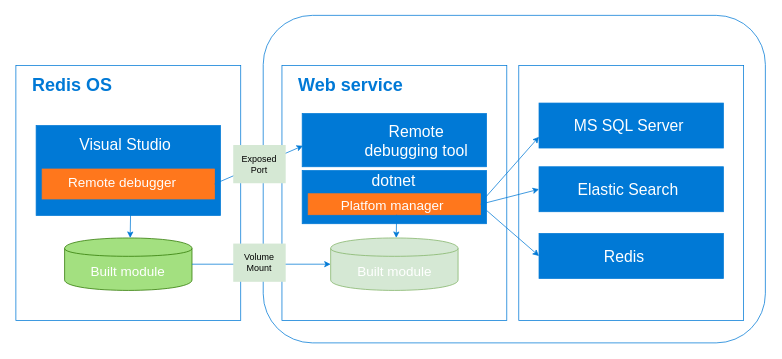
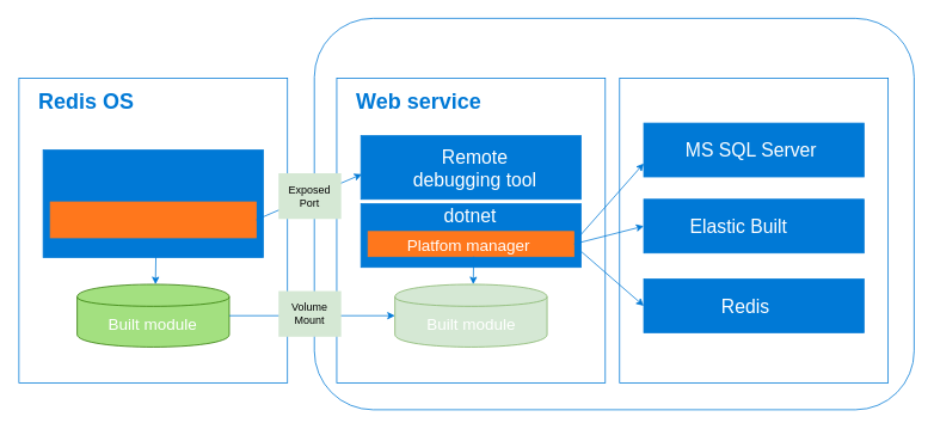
  <mxCell id="0" />
  <mxCell id="1" parent="0" />
  <mxCell id="2" value="" style="group" parent="1" vertex="1" connectable="0"><mxGeometry x="20" y="87" width="300" height="340" as="geometry" /></mxCell>
  <mxCell id="3" value="" style="rounded=0;whiteSpace=wrap;html=1;strokeColor=#0079D6;fillColor=#ffffff;" parent="2" vertex="1"><mxGeometry width="300" height="340" as="geometry" /></mxCell>
  <mxCell id="4" value="Redis OS" style="text;html=1;resizable=0;points=[];autosize=1;align=left;verticalAlign=top;spacingTop=-4;fontSize=24;fontStyle=1;fontColor=#0079D6;" parent="2" vertex="1"><mxGeometry x="20" y="10" width="60" height="20" as="geometry" /></mxCell>
  <mxCell id="5" value="" style="rounded=0;whiteSpace=wrap;html=1;strokeColor=#0079D6;fillColor=#0079D6;fontSize=24;fontColor=#0079D6;" parent="2" vertex="1"><mxGeometry x="27" y="80" width="246" height="120" as="geometry" /></mxCell>
- <mxCell id="6" value="Visual Studio" style="text;html=1;resizable=0;points=[];autosize=1;align=left;verticalAlign=top;spacingTop=-4;fontSize=21;fontColor=#FFFFFF;" parent="2" vertex="1"><mxGeometry x="83" y="90" width="160" height="30" as="geometry" /></mxCell>
  <mxCell id="7" value="" style="rounded=0;whiteSpace=wrap;html=1;strokeColor=#FF771C;fillColor=#FF771C;fontSize=21;fontColor=#FFFFFF;" parent="2" vertex="1"><mxGeometry x="35" y="138" width="230" height="40" as="geometry" /></mxCell>
- <mxCell id="8" value="Remote debugger" style="text;html=1;resizable=0;points=[];autosize=1;align=left;verticalAlign=top;spacingTop=-4;fontSize=18;fontColor=#FFFFFF;" parent="2" vertex="1"><mxGeometry x="68" y="143" width="180" height="30" as="geometry" /></mxCell>
  <mxCell id="9" value="" style="group" parent="2" vertex="1" connectable="0"><mxGeometry x="65" y="230" width="170" height="70" as="geometry" /></mxCell>
  <mxCell id="10" value="" style="shape=cylinder;whiteSpace=wrap;html=1;boundedLbl=1;backgroundOutline=1;strokeColor=#2D7600;fillColor=#A3E080;fontSize=18;fontColor=#ffffff;" parent="9" vertex="1"><mxGeometry width="170" height="70" as="geometry" /></mxCell>
  <mxCell id="11" value="Built module" style="text;html=1;resizable=0;points=[];autosize=1;align=left;verticalAlign=top;spacingTop=-4;fontSize=18;fontColor=#FFFFFF;" parent="9" vertex="1"><mxGeometry x="33" y="32" width="110" height="20" as="geometry" /></mxCell>
  <mxCell id="12" value="" style="endArrow=classic;html=1;fontSize=18;fontColor=#FFFFFF;strokeColor=#0079D6;" parent="2" edge="1"><mxGeometry width="50" height="50" relative="1" as="geometry"><mxPoint x="153" y="199" as="sourcePoint" /><mxPoint x="152.5" y="230" as="targetPoint" /></mxGeometry></mxCell>
  <mxCell id="13" value="" style="rounded=1;whiteSpace=wrap;html=1;strokeColor=#0079D6;fillColor=#FFFFFF;fontSize=18;fontColor=#FFFFFF;" parent="1" vertex="1"><mxGeometry x="350" y="20" width="670" height="437" as="geometry" /></mxCell>
  <mxCell id="14" value="" style="rounded=0;whiteSpace=wrap;html=1;strokeColor=#0079D6;fillColor=#ffffff;" parent="1" vertex="1"><mxGeometry x="375" y="87" width="300" height="340" as="geometry" /></mxCell>
  <mxCell id="15" value="Web service" style="text;html=1;resizable=0;points=[];autosize=1;align=left;verticalAlign=top;spacingTop=-4;fontSize=24;fontStyle=1;fontColor=#0079D6;" parent="1" vertex="1"><mxGeometry x="395" y="97" width="150" height="30" as="geometry" /></mxCell>
  <mxCell id="16" value="" style="rounded=0;whiteSpace=wrap;html=1;strokeColor=#0079D6;fillColor=#0079D6;fontSize=24;fontColor=#0079D6;" parent="1" vertex="1"><mxGeometry x="402" y="227" width="246" height="71" as="geometry" /></mxCell>
  <mxCell id="17" value="dotnet" style="text;html=1;resizable=0;points=[];autosize=1;align=left;verticalAlign=top;spacingTop=-4;fontSize=21;fontColor=#FFFFFF;" parent="1" vertex="1"><mxGeometry x="493" y="225" width="70" height="30" as="geometry" /></mxCell>
  <mxCell id="18" value="" style="rounded=0;whiteSpace=wrap;html=1;strokeColor=#FF771C;fillColor=#FF771C;fontSize=21;fontColor=#FFFFFF;" parent="1" vertex="1"><mxGeometry x="410" y="258" width="230" height="28" as="geometry" /></mxCell>
  <mxCell id="19" value="Platfom manager" style="text;html=1;resizable=0;points=[];autosize=1;align=left;verticalAlign=top;spacingTop=-4;fontSize=18;fontColor=#FFFFFF;" parent="1" vertex="1"><mxGeometry x="452" y="261" width="150" height="20" as="geometry" /></mxCell>
  <mxCell id="20" value="" style="endArrow=classic;html=1;fontSize=18;fontColor=#FFFFFF;strokeColor=#0079D6;" parent="1" edge="1"><mxGeometry width="50" height="50" relative="1" as="geometry"><mxPoint x="528" y="286" as="sourcePoint" /><mxPoint x="527.5" y="317" as="targetPoint" /></mxGeometry></mxCell>
  <mxCell id="21" value="" style="shape=cylinder;whiteSpace=wrap;html=1;boundedLbl=1;backgroundOutline=1;strokeColor=#82b366;fillColor=#d5e8d4;fontSize=18;" parent="1" vertex="1"><mxGeometry x="440" y="317" width="170" height="70" as="geometry" /></mxCell>
  <mxCell id="22" value="Built module" style="text;html=1;resizable=0;points=[];autosize=1;align=left;verticalAlign=top;spacingTop=-4;fontSize=18;fontColor=#FFFFFF;" parent="1" vertex="1"><mxGeometry x="474" y="349" width="110" height="20" as="geometry" /></mxCell>
  <mxCell id="23" value="" style="rounded=0;whiteSpace=wrap;html=1;strokeColor=#0079D6;fillColor=#0079D6;fontSize=24;fontColor=#0079D6;" parent="1" vertex="1"><mxGeometry x="402" y="151" width="246" height="71" as="geometry" /></mxCell>
- <mxCell id="24" value="Remote&lt;br&gt;debugging tool" style="text;html=1;resizable=0;points=[];autosize=1;align=center;verticalAlign=top;spacingTop=-4;fontSize=21;fontColor=#FFFFFF;" parent="1" vertex="1"><mxGeometry x="479" y="160" width="150" height="50" as="geometry" /></mxCell>
+ <mxCell id="24" value="Remote&lt;br&gt;debugging tool" style="text;html=1;resizable=0;points=[];autosize=1;align=center;verticalAlign=top;spacingTop=-4;fontSize=21;fontColor=#FFFFFF;" parent="1" vertex="1"><mxGeometry x="454" y="160" width="150" height="50" as="geometry" /></mxCell>
  <mxCell id="25" value="" style="endArrow=classic;html=1;strokeColor=#0079D6;fontSize=18;fontColor=#FFFFFF;exitX=1;exitY=0.5;exitDx=0;exitDy=0;entryX=0.004;entryY=0.606;entryDx=0;entryDy=0;entryPerimeter=0;" parent="1" source="7" target="23" edge="1"><mxGeometry width="50" height="50" relative="1" as="geometry"><mxPoint x="320" y="227" as="sourcePoint" /><mxPoint x="370" y="177" as="targetPoint" /></mxGeometry></mxCell>
  <mxCell id="26" value="" style="endArrow=classic;html=1;strokeColor=#0079D6;fontSize=18;fontColor=#FFFFFF;entryX=0;entryY=0.5;entryDx=0;entryDy=0;exitX=1;exitY=0.5;exitDx=0;exitDy=0;" parent="1" source="10" target="21" edge="1"><mxGeometry width="50" height="50" relative="1" as="geometry"><mxPoint x="20" y="527" as="sourcePoint" /><mxPoint x="70" y="477" as="targetPoint" /></mxGeometry></mxCell>
  <mxCell id="27" value="Exposed&lt;br style=&quot;font-size: 12px;&quot;&gt;Port" style="rounded=0;whiteSpace=wrap;html=1;strokeColor=none;fillColor=#d5e8d4;fontSize=12;fontColor=#000000;align=center;" parent="1" vertex="1"><mxGeometry x="310" y="193" width="70" height="51" as="geometry" /></mxCell>
  <mxCell id="28" value="Volume&lt;br&gt;Mount" style="rounded=0;whiteSpace=wrap;html=1;strokeColor=none;fillColor=#d5e8d4;fontSize=12;fontColor=#000000;align=center;" parent="1" vertex="1"><mxGeometry x="310" y="324.5" width="70" height="51" as="geometry" /></mxCell>
  <mxCell id="29" value="" style="rounded=0;whiteSpace=wrap;html=1;strokeColor=#0079D6;fillColor=#ffffff;" parent="1" vertex="1"><mxGeometry x="691" y="87" width="300" height="340" as="geometry" /></mxCell>
  <mxCell id="30" value="" style="rounded=0;whiteSpace=wrap;html=1;strokeColor=#0079D6;fillColor=#0079D6;fontSize=24;fontColor=#0079D6;" parent="1" vertex="1"><mxGeometry x="718" y="137" width="246" height="60" as="geometry" /></mxCell>
  <mxCell id="31" value="MS SQL Server" style="text;html=1;resizable=0;points=[];autosize=1;align=left;verticalAlign=top;spacingTop=-4;fontSize=21;fontColor=#FFFFFF;" parent="1" vertex="1"><mxGeometry x="763" y="152" width="160" height="30" as="geometry" /></mxCell>
  <mxCell id="32" value="" style="endArrow=classic;html=1;strokeColor=#0079D6;fontSize=12;fontColor=#000000;entryX=0;entryY=0.75;entryDx=0;entryDy=0;" parent="1" target="30" edge="1"><mxGeometry width="50" height="50" relative="1" as="geometry"><mxPoint x="642" y="268" as="sourcePoint" /><mxPoint x="70" y="477" as="targetPoint" /></mxGeometry></mxCell>
  <mxCell id="33" value="" style="rounded=0;whiteSpace=wrap;html=1;strokeColor=#0079D6;fillColor=#0079D6;fontSize=24;fontColor=#0079D6;" parent="1" vertex="1"><mxGeometry x="718" y="222" width="246" height="60" as="geometry" /></mxCell>
- <mxCell id="34" value="Elastic Search" style="text;html=1;resizable=0;points=[];autosize=1;align=left;verticalAlign=top;spacingTop=-4;fontSize=21;fontColor=#FFFFFF;" parent="1" vertex="1"><mxGeometry x="768" y="237" width="150" height="30" as="geometry" /></mxCell>
+ <mxCell id="34" value="Elastic Built" style="text;html=1;resizable=0;points=[];autosize=1;align=left;verticalAlign=top;spacingTop=-4;fontSize=21;fontColor=#FFFFFF;" parent="1" vertex="1"><mxGeometry x="768" y="237" width="150" height="30" as="geometry" /></mxCell>
  <mxCell id="35" value="" style="rounded=0;whiteSpace=wrap;html=1;strokeColor=#0079D6;fillColor=#0079D6;fontSize=24;fontColor=#0079D6;" parent="1" vertex="1"><mxGeometry x="718" y="311" width="246" height="60" as="geometry" /></mxCell>
  <mxCell id="36" value="Redis" style="text;html=1;resizable=0;points=[];autosize=1;align=left;verticalAlign=top;spacingTop=-4;fontSize=21;fontColor=#FFFFFF;" parent="1" vertex="1"><mxGeometry x="803" y="326" width="70" height="30" as="geometry" /></mxCell>
  <mxCell id="37" value="" style="endArrow=classic;html=1;strokeColor=#0079D6;fontSize=12;fontColor=#000000;entryX=0;entryY=0.5;entryDx=0;entryDy=0;exitX=1;exitY=0.5;exitDx=0;exitDy=0;" parent="1" source="18" target="33" edge="1"><mxGeometry width="50" height="50" relative="1" as="geometry"><mxPoint x="652" y="278" as="sourcePoint" /><mxPoint x="728" y="192" as="targetPoint" /></mxGeometry></mxCell>
  <mxCell id="38" value="" style="endArrow=classic;html=1;strokeColor=#0079D6;fontSize=12;fontColor=#000000;entryX=0;entryY=0.5;entryDx=0;entryDy=0;exitX=1;exitY=0.75;exitDx=0;exitDy=0;" parent="1" source="16" target="35" edge="1"><mxGeometry width="50" height="50" relative="1" as="geometry"><mxPoint x="662" y="288" as="sourcePoint" /><mxPoint x="738" y="202" as="targetPoint" /></mxGeometry></mxCell>
